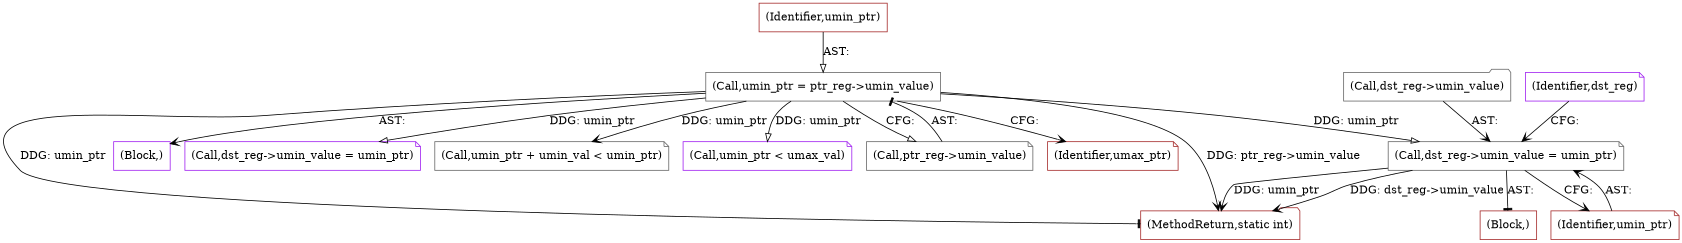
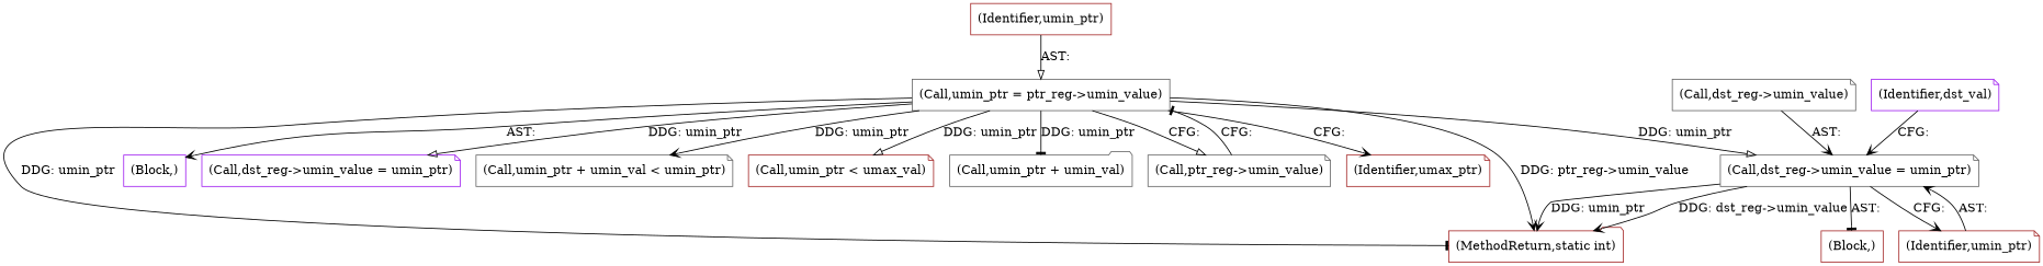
  digraph {
    node [color=gray40 shape=note]
    edge [arrowhead=vee]
    n1 [label="(Call,dst_reg->umin_value = umin_ptr)"]
    n2 [color=brown label="(Identifier,umin_ptr)"]
    n3 [color=brown label="(MethodReturn,static int)" shape=folder]
    n4 [color=brown label="(Block,)" shape=box]
    n5 [label="(Call,umin_ptr = ptr_reg->umin_value)" shape=box]
    n6 [color=purple label="(Block,)" shape=box]
    n7 [color=purple label="(Call,dst_reg->umin_value = umin_ptr)"]
    n8 [label="(Call,umin_ptr + umin_val < umin_ptr)"]
-   n9 [color=purple label="(Call,umin_ptr < umax_val)"]
+   n9 [color=brown label="(Call,umin_ptr < umax_val)"]
+   n10 [label="(Call,umin_ptr + umin_val)" shape=folder]
    n11 [label="(Call,ptr_reg->umin_value)"]
    n12 [color=brown label="(Identifier,umax_ptr)"]
-   n13 [label="(Call,dst_reg->umin_value)" shape=folder]
-   n14 [color=purple label="(Identifier,dst_reg)"]
+   n13 [label="(Call,dst_reg->umin_value)"]
+   n14 [color=purple label="(Identifier,dst_val)"]
    n15 [color=brown label="(Identifier,umin_ptr)" shape=box]
    n1 -> n2 [label="CFG: "]
    n1 -> n3 [label="DDG: umin_ptr"]
    n1 -> n3 [label="DDG: dst_reg->umin_value"]
    n1 -> n4 [arrowhead=tee label="AST: "]
    n2 -> n1 [label="AST: "]
    n5 -> n1 [arrowhead=onormal label="DDG: umin_ptr"]
    n5 -> n3 [label="DDG: ptr_reg->umin_value"]
    n5 -> n3 [arrowhead=tee label="DDG: umin_ptr"]
    n5 -> n6 [label="AST: "]
    n5 -> n7 [arrowhead=onormal label="DDG: umin_ptr"]
    n5 -> n8 [label="DDG: umin_ptr"]
    n5 -> n9 [arrowhead=onormal label="DDG: umin_ptr"]
+   n5 -> n10 [arrowhead=tee label="DDG: umin_ptr"]
    n5 -> n11 [arrowhead=onormal label="CFG: "]
    n5 -> n12 [label="CFG: "]
-   n11 -> n5 [arrowhead=tee label="AST: "]
+   n11 -> n5 [arrowhead=tee label="CFG: "]
    n13 -> n1 [label="AST: "]
    n14 -> n1 [label="CFG: "]
    n15 -> n5 [arrowhead=onormal label="AST: "]
  }
